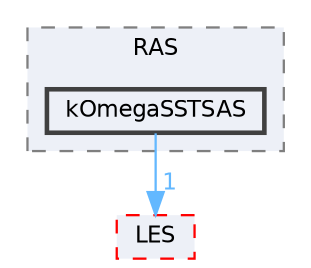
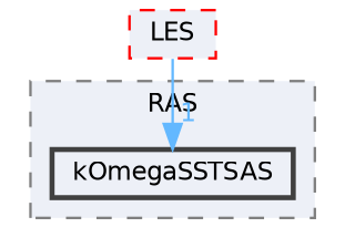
  digraph {
    compound=true
    node [fillcolor="#edf0f7" fontname=Helvetica fontsize=10 shape=box]
    n1 [color=grey25 height=0.2 label=kOmegaSSTSAS style="filled,bold" width=0.4]
    n2 [color=red height=0.2 label=LES style="filled,dashed" width=0.4]
    subgraph cluster_1 {
      bgcolor="#edf0f7"
      fontname=Helvetica
      fontsize=10
      label=RAS
      pencolor=grey50
      style="filled,dashed"
      n1
    }
-   n1 -> n2 [color=steelblue1 fontcolor=steelblue1 fontname=Helvetica fontsize=10 headlabel=1 labeldistance=1.5 labelfontname=Helvetica labelfontsize=10]
+   n2 -> n1 [color=steelblue1 fontcolor=steelblue1 fontname=Helvetica fontsize=10 headlabel=1 labeldistance=1.5 labelfontname=Helvetica labelfontsize=10]
  }
